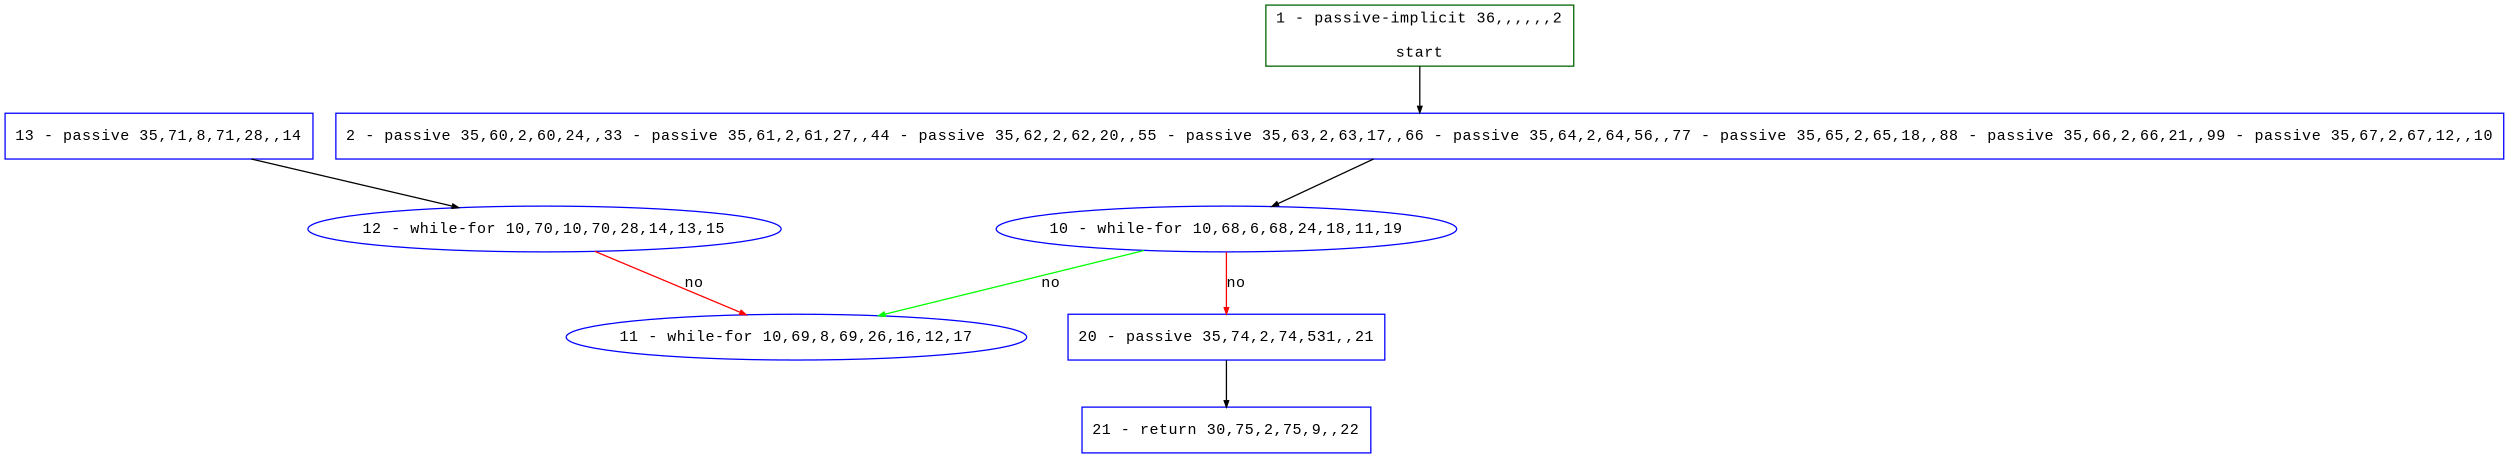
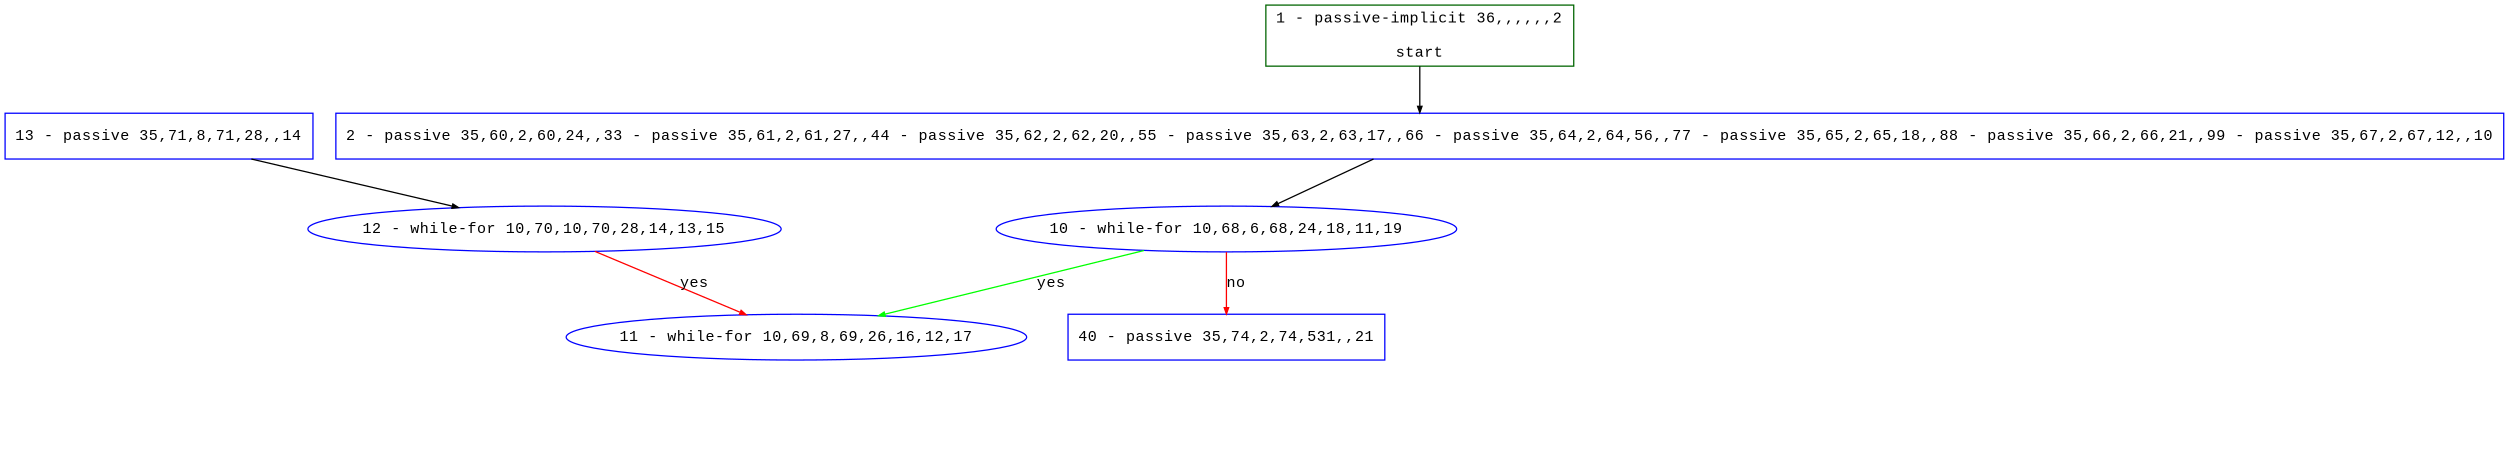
  digraph {
    bgcolor=white
    compound=true
    fillcolor="#FFFFCC"
    fontname="Liberation Mono"
    fontsize=12
    pack=true
    packmode=clust
    style="rounded,filled"
    node [color="#0000ff" compound=true fillcolor="#ffffff" fixedsize=false fontname="Liberation Mono" fontsize=12 node_initialized=no shape=box style=filled]
    edge [arrowhead=normal arrowsize=0.5 arrowtail=none color="#000000" compound=true dir=forward fontcolor=black fontname="Liberation Mono" fontsize=12]
    n1 [label="2 - passive 35,60,2,60,24,,33 - passive 35,61,2,61,27,,44 - passive 35,62,2,62,20,,55 - passive 35,63,2,63,17,,66 - passive 35,64,2,64,56,,77 - passive 35,65,2,65,18,,88 - passive 35,66,2,66,21,,99 - passive 35,67,2,67,12,,10"]
    n2 [label="10 - while-for 10,68,6,68,24,18,11,19" shape=oval]
    n3 [label="11 - while-for 10,69,8,69,26,16,12,17" shape=oval]
-   n4 [label="20 - passive 35,74,2,74,531,,21"]
+   n4 [label="40 - passive 35,74,2,74,531,,21"]
    n5 [color="#006400" label="1 - passive-implicit 36,,,,,,2\n\nstart"]
-   n6 [label="21 - return 30,75,2,75,9,,22"]
    n7 [label="12 - while-for 10,70,10,70,28,14,13,15" shape=oval]
    n8 [label="13 - passive 35,71,8,71,28,,14"]
    n1 -> n2
-   n2 -> n3 [color="#00ff00" label=no]
+   n2 -> n3 [color="#00ff00" label=yes]
    n2 -> n4 [color="#ff0000" label=no]
-   n4 -> n6
    n5 -> n1
-   n7 -> n3 [color="#ff0000" label=no]
+   n7 -> n3 [color="#ff0000" label=yes]
    n8 -> n7
  }
